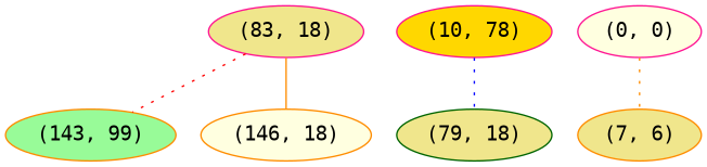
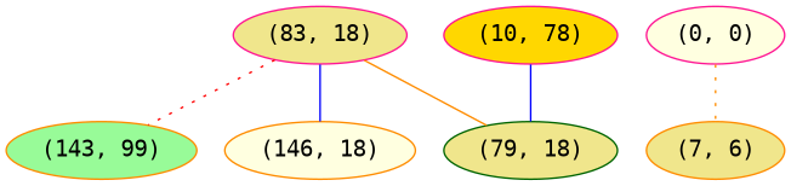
  graph {
    fontname="DejaVu Sans Mono"
    node [color=darkorange fillcolor=khaki fontname="DejaVu Sans Mono" style=filled]
    edge [color=darkorange fontname="DejaVu Sans Mono" style=solid weight=1]
    "(143, 99)" [fillcolor=palegreen]
    "(83, 18)" [color=deeppink]
    "(79, 18)" [color=darkgreen]
    "(146, 18)" [fillcolor=lightyellow]
    "(0, 0)" [color=deeppink fillcolor=lightyellow]
    "(7, 6)"
    "(10, 78)" [color=deeppink fillcolor=gold]
    "(83, 18)" -- "(143, 99)" [color=red style=dotted]
-   "(83, 18)" -- "(146, 18)"
+   "(83, 18)" -- "(79, 18)"
+   "(83, 18)" -- "(146, 18)" [color=blue]
    "(0, 0)" -- "(7, 6)" [style=dotted weight=4]
-   "(10, 78)" -- "(79, 18)" [color=blue style=dotted]
+   "(10, 78)" -- "(79, 18)" [color=blue]
  }
